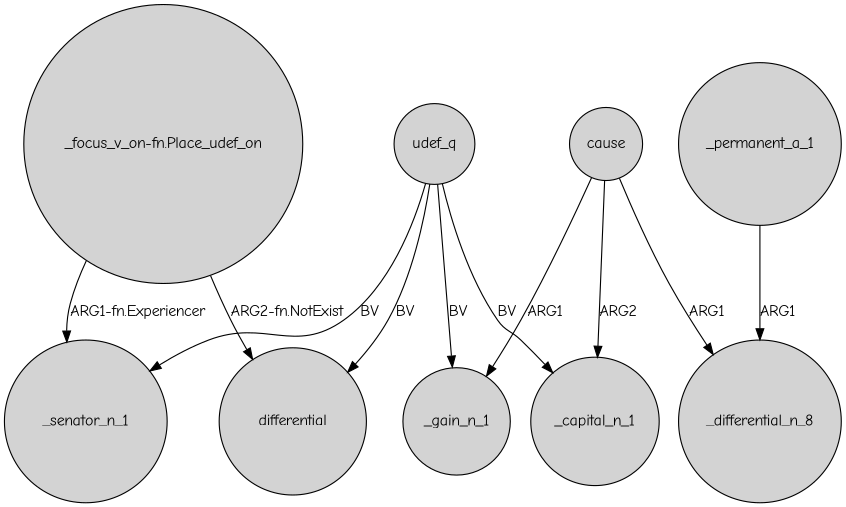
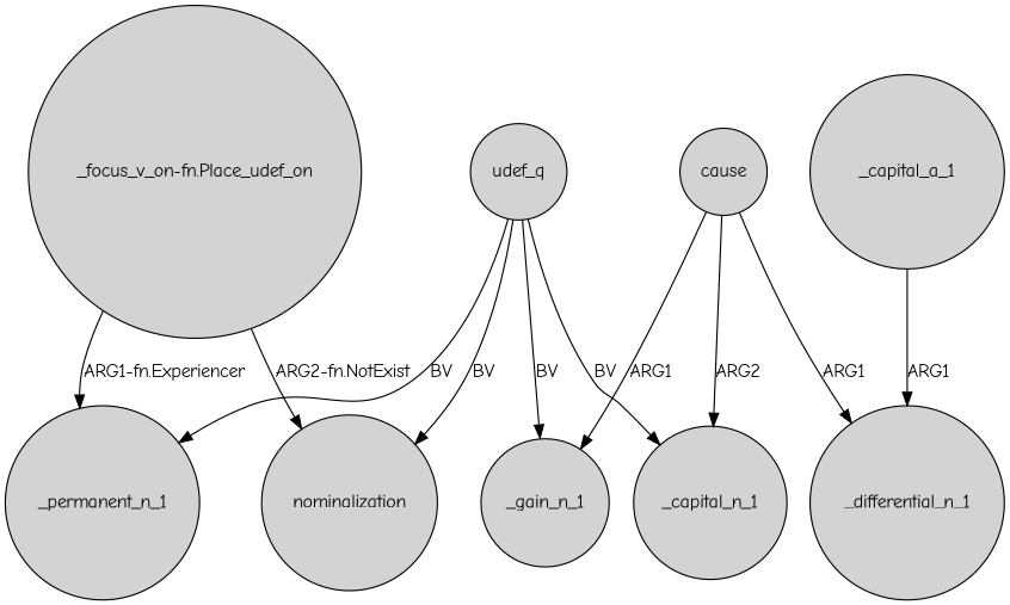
  digraph {
    fontname="Comic Neue"
    node [fontname="Comic Neue" shape=circle style=filled]
    edge [fontname="Comic Neue"]
    n1 [label="_focus_v_on-fn.Place_udef_on"]
-   nominalization [label=differential]
-   _senator_n_1
+   nominalization
+   _senator_n_1 [label=_permanent_n_1]
    n4 [label=cause]
-   _differential_n_1 [label=_differential_n_8]
+   _differential_n_1
    _capital_n_1
    _gain_n_1
    udef_q
-   _permanent_a_1
+   _permanent_a_1 [label=_capital_a_1]
    n1 -> nominalization [label="ARG2-fn.NotExist"]
    n1 -> _senator_n_1 [label="ARG1-fn.Experiencer"]
    n4 -> _differential_n_1 [label=ARG1]
    n4 -> _capital_n_1 [label=ARG2]
    n4 -> _gain_n_1 [label=ARG1]
    udef_q -> nominalization [label=BV]
    udef_q -> _senator_n_1 [label=BV]
    udef_q -> _capital_n_1 [label=BV]
    udef_q -> _gain_n_1 [label=BV]
    _permanent_a_1 -> _differential_n_1 [label=ARG1]
  }
